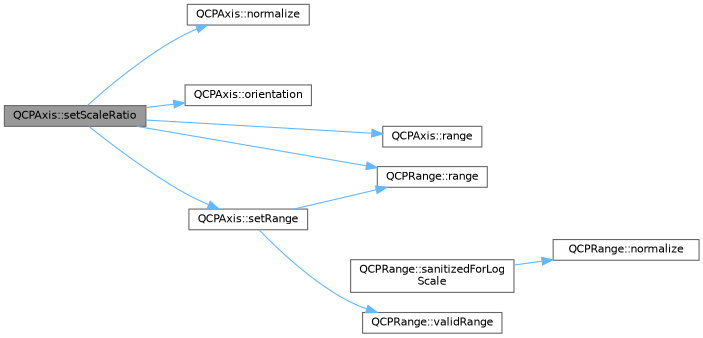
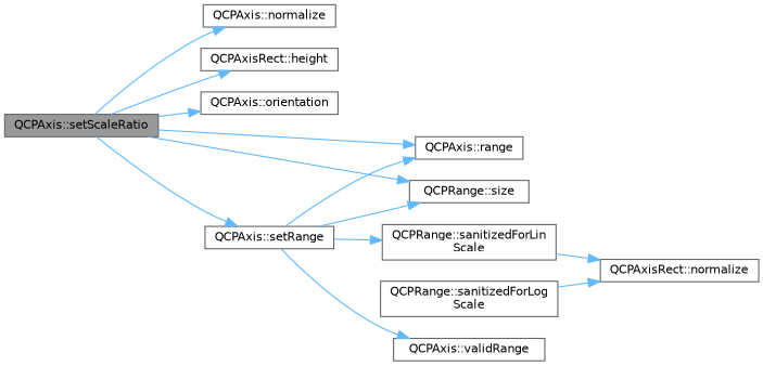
  digraph {
    rankdir=LR
    node [color=grey40 fillcolor=white fontname=Helvetica fontsize=10 shape=box style=filled]
    edge [color=steelblue1 fontname=Helvetica fontsize=10 labelfontname=Helvetica labelfontsize=10 style=solid]
    n1 [color=gray40 fillcolor=grey60 fontcolor=black height=0.2 label="QCPAxis::setScaleRatio" width=0.4]
    n2 [height=0.2 label="QCPAxis::normalize" width=0.4]
+   n3 [height=0.2 label="QCPAxisRect::height" width=0.4]
    n4 [height=0.2 label="QCPAxis::orientation" width=0.4]
    n5 [height=0.2 label="QCPAxis::range" width=0.4]
    n6 [height=0.2 label="QCPAxis::setRange" width=0.4]
-   n7 [height=0.2 label="QCPRange::range" width=0.4]
-   n9 [height=0.2 label="QCPRange::validRange" width=0.4]
-   n10 [height=0.2 label="QCPRange::normalize" width=0.4]
+   n7 [height=0.2 label="QCPRange::size" width=0.4]
+   n8 [height=0.2 label="QCPRange::sanitizedForLin\lScale" width=0.4]
+   n9 [height=0.2 label="QCPAxis::validRange" width=0.4]
+   n10 [height=0.2 label="QCPAxisRect::normalize" width=0.4]
    n11 [height=0.2 label="QCPRange::sanitizedForLog\lScale" width=0.4]
    n1 -> n2
+   n1 -> n3
    n1 -> n4
    n1 -> n5
    n1 -> n6
    n1 -> n7
+   n6 -> n5
    n6 -> n7
+   n6 -> n8
    n6 -> n9
+   n8 -> n10
    n11 -> n10
  }
